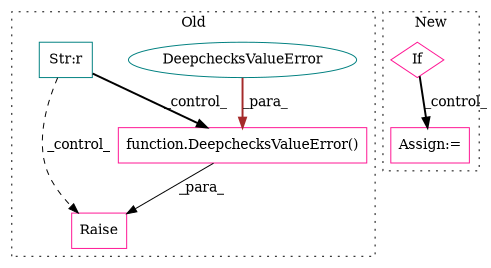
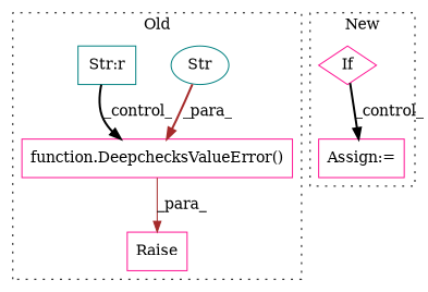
  digraph {
    node [color=deeppink l=3 shape=box]
    edge [color=black style=bold]
    n1 [a=75 l="21,1" label="function.DeepchecksValueError()" s="638,678"]
    n2 [a=91 l=6 label=Raise s=632]
-   n3 [a=66 color=teal l=19 label=DeepchecksValueError s=659 shape=ellipse]
+   n3 [a=66 color=teal l=19 label=Str s=659 shape=ellipse]
    n4 [a=40 color=teal l=15 label="Str:r" s=607]
    n5 [a=96 label=If s=1515 shape=diamond]
    n6 [a=68 label="Assign:=" s=1586]
    subgraph cluster_1 {
      label=Old
      style=dotted
      n1
      n2
      n3
      n4
    }
    subgraph cluster_2 {
      label=New
      style=dotted
      n5
      n6
    }
-   n1 -> n2 [label=_para_ style=solid]
+   n1 -> n2 [color=brown label=_para_ style=solid]
    n3 -> n1 [color=brown label=_para_]
    n4 -> n1 [label=_control_]
-   n4 -> n2 [label=_control_ style=dashed]
    n5 -> n6 [label=_control_]
  }
